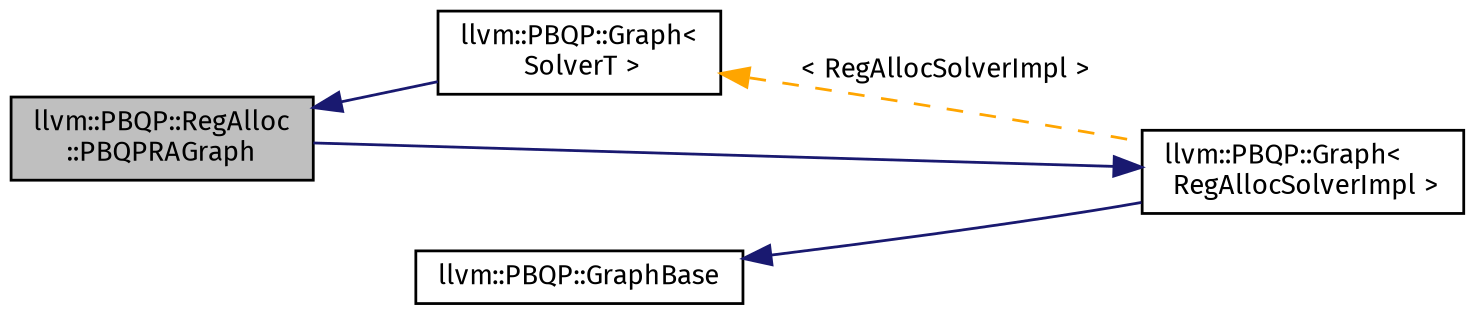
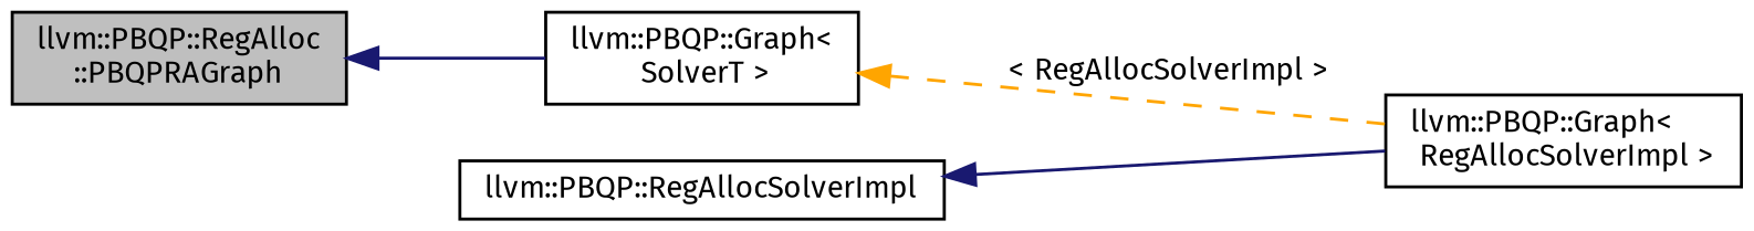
  digraph {
    fontname="Fira Sans"
    rankdir=LR
    node [color=black fontname="Fira Sans" fontsize=10 shape=box]
    edge [color=midnightblue dir=back fontname="Fira Sans" fontsize=10 labelfontname=Helvetica labelfontsize=10 style=solid]
    n1 [fillcolor=grey75 fontcolor=black height=0.2 label="llvm::PBQP::RegAlloc\l::PBQPRAGraph" style=filled width=0.4]
    n2 [height=0.2 label="llvm::PBQP::Graph\<\l SolverT \>" width=0.4]
    n3 [height=0.2 label="llvm::PBQP::Graph\<\l RegAllocSolverImpl \>" width=0.4]
-   n4 [height=0.2 label="llvm::PBQP::GraphBase" width=0.4]
+   n4 [height=0.2 label="llvm::PBQP::RegAllocSolverImpl" width=0.4]
    n1 -> n2
    n2 -> n3 [color=orange label=" \< RegAllocSolverImpl \>" style=dashed]
-   n3 -> n1
    n4 -> n3
  }
